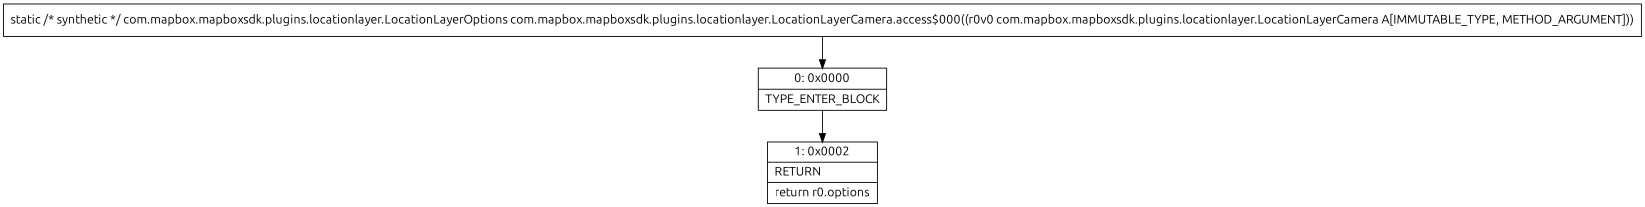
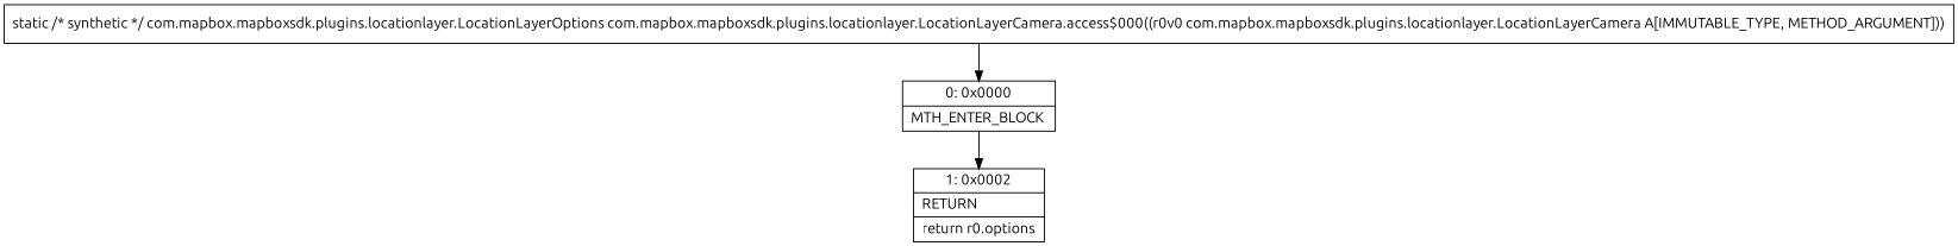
  digraph {
    fontname=Ubuntu
    node [shape=record fontname=Ubuntu]
    edge [fontname=Ubuntu]
-   n1 [label="{0\:\ 0x0000|TYPE_ENTER_BLOCK\l}"]
+   n1 [label="{0\:\ 0x0000|MTH_ENTER_BLOCK\l}"]
    n2 [label="{1\:\ 0x0002|RETURN\l|return r0.options\l}"]
    n3 [label="{static \/* synthetic *\/ com.mapbox.mapboxsdk.plugins.locationlayer.LocationLayerOptions com.mapbox.mapboxsdk.plugins.locationlayer.LocationLayerCamera.access$000((r0v0 com.mapbox.mapboxsdk.plugins.locationlayer.LocationLayerCamera A[IMMUTABLE_TYPE, METHOD_ARGUMENT])) }"]
    n1 -> n2
    n3 -> n1
  }
